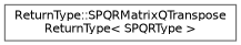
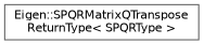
  digraph {
    rankdir=LR
-   n1 [color=grey40 fillcolor=white fontname=Helvetica fontsize=10 height=0.2 label="ReturnType::SPQRMatrixQTranspose\lReturnType\< SPQRType \>" shape=box style=filled width=0.4]
+   n1 [color=grey40 fillcolor=white fontname=Helvetica fontsize=10 height=0.2 label="Eigen::SPQRMatrixQTranspose\lReturnType\< SPQRType \>" shape=box style=filled width=0.4]
  }
